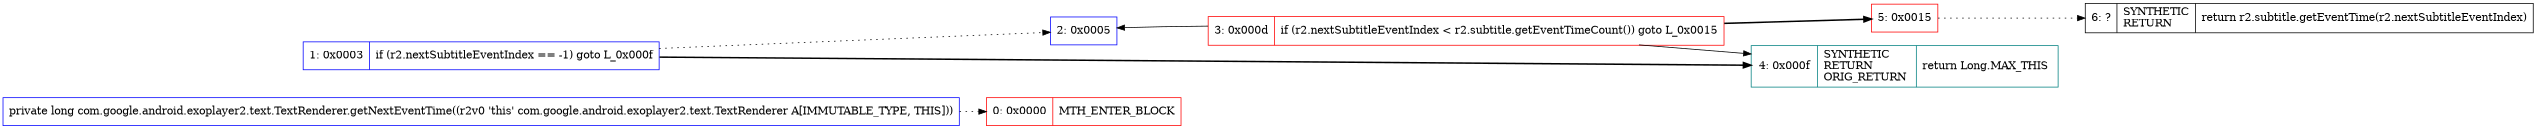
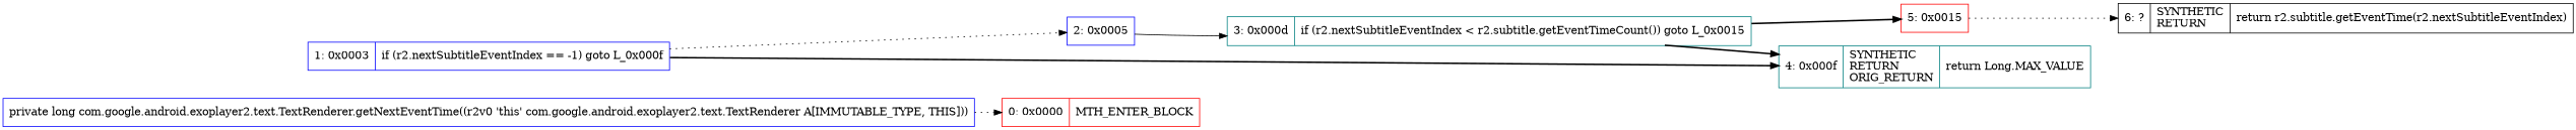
  digraph {
    rankdir=LR
    node [color=blue shape=record]
    edge [style=dotted]
    n1 [color=red label="{0\:\ 0x0000|MTH_ENTER_BLOCK\l}"]
    n2 [label="{1\:\ 0x0003|if (r2.nextSubtitleEventIndex == \-1) goto L_0x000f\l}"]
    n3 [label="{2\:\ 0x0005}"]
-   n4 [color=teal label="{4\:\ 0x000f|SYNTHETIC\lRETURN\lORIG_RETURN\l|return Long.MAX_THIS\l}"]
-   n5 [color=red label="{3\:\ 0x000d|if (r2.nextSubtitleEventIndex \< r2.subtitle.getEventTimeCount()) goto L_0x0015\l}"]
+   n4 [color=teal label="{4\:\ 0x000f|SYNTHETIC\lRETURN\lORIG_RETURN\l|return Long.MAX_VALUE\l}"]
+   n5 [color=teal label="{3\:\ 0x000d|if (r2.nextSubtitleEventIndex \< r2.subtitle.getEventTimeCount()) goto L_0x0015\l}"]
    n6 [color=red label="{5\:\ 0x0015}"]
    n7 [color=black label="{6\:\ ?|SYNTHETIC\lRETURN\l|return r2.subtitle.getEventTime(r2.nextSubtitleEventIndex)\l}"]
    n8 [label="{private long com.google.android.exoplayer2.text.TextRenderer.getNextEventTime((r2v0 'this' com.google.android.exoplayer2.text.TextRenderer A[IMMUTABLE_TYPE, THIS])) }"]
    n2 -> n3
    n2 -> n4 [style=bold]
-   n5 -> n3 [style=solid]
-   n5 -> n4 [style=solid]
+   n3 -> n5 [style=solid]
+   n5 -> n4 [style=bold]
    n5 -> n6 [style=bold]
    n6 -> n7
    n8 -> n1
  }
